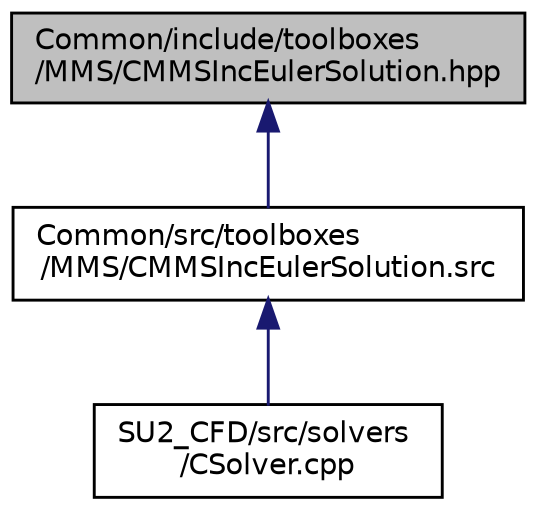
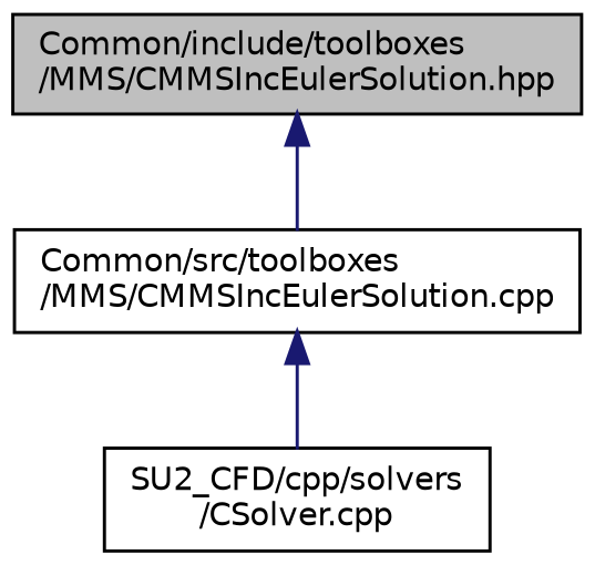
  digraph {
    node [color=black fillcolor=white fontname=Helvetica fontsize=10 shape=record style=filled]
    edge [color=midnightblue dir=back fontname=Helvetica fontsize=10 labelfontname=Helvetica labelfontsize=10 style=solid]
    n1 [fillcolor=grey75 fontcolor=black height=0.2 label="Common/include/toolboxes\l/MMS/CMMSIncEulerSolution.hpp" width=0.4]
-   n2 [height=0.2 label="Common/src/toolboxes\l/MMS/CMMSIncEulerSolution.src" width=0.4]
-   n3 [height=0.2 label="SU2_CFD/src/solvers\l/CSolver.cpp" width=0.4]
+   n2 [height=0.2 label="Common/src/toolboxes\l/MMS/CMMSIncEulerSolution.cpp" width=0.4]
+   n3 [height=0.2 label="SU2_CFD/cpp/solvers\l/CSolver.cpp" width=0.4]
    n1 -> n2
    n2 -> n3
  }
